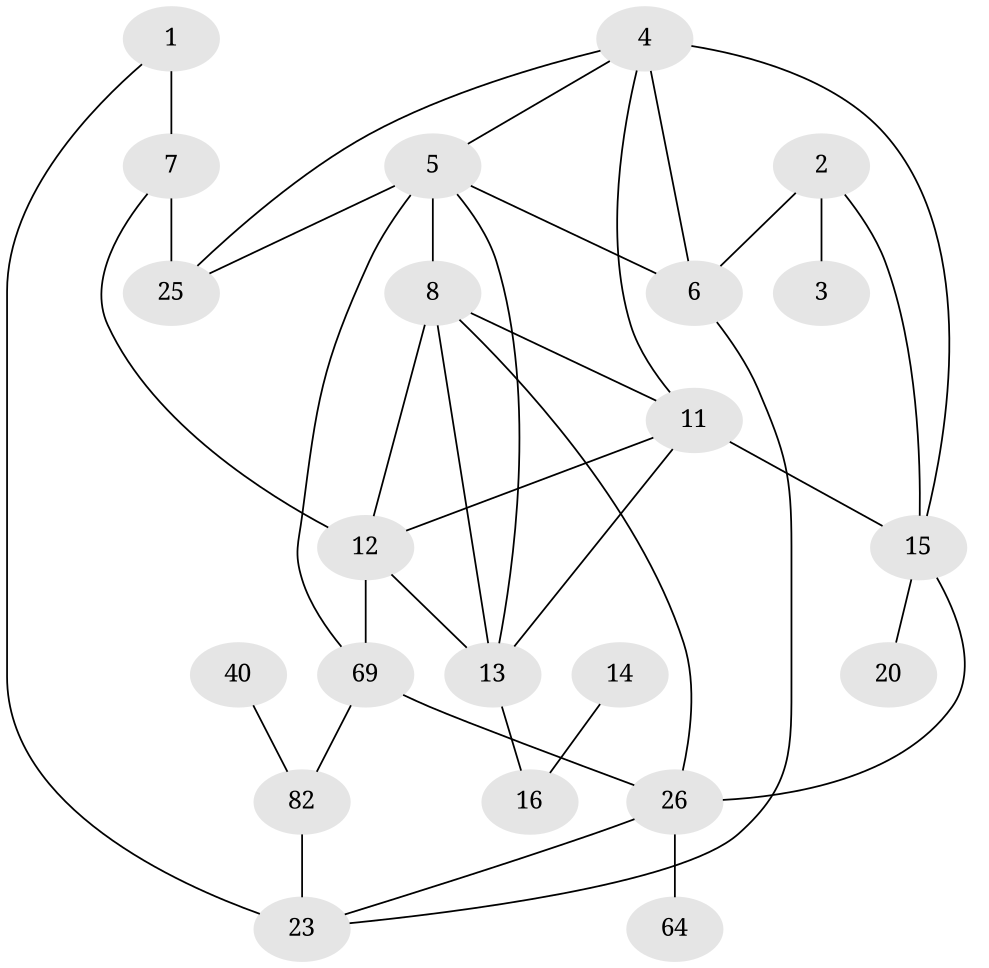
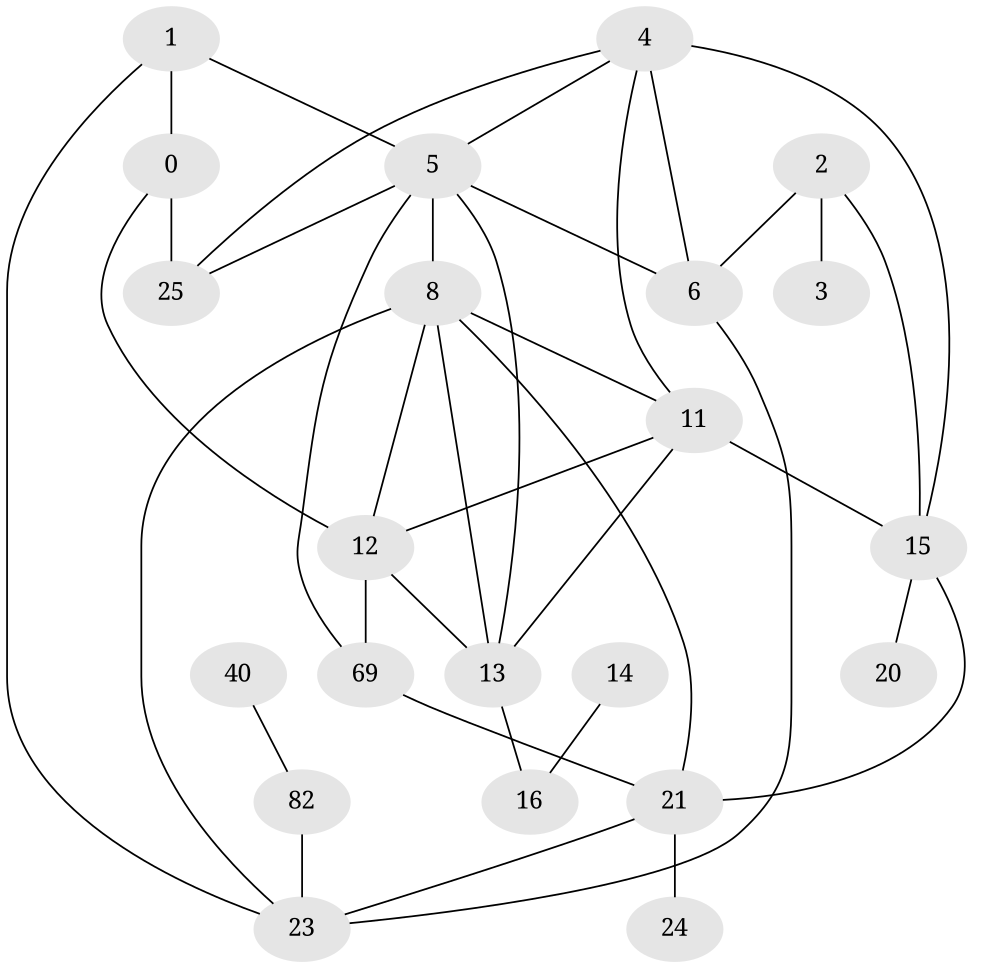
  graph {
    fontname="Noto Serif"
    node [color=gray90 fontname="Noto Serif" style=filled]
    edge [fontname="Noto Serif" weight=1.0]
    1
    5
-   7
+   7 [label=0]
    23
    6
    13
    25
    8
    n9 [label=69]
    12
    2
    3
    15
    16
    20
-   21 [label=26]
+   21
    4
    11
    n19 [label=82]
-   24 [label=64]
+   24
    n21 [label=40]
    14
+   1 -- 5
    1 -- 7
    1 -- 23
    5 -- 6
    5 -- 13
    5 -- 25
    5 -- 8
    5 -- n9
    7 -- 25 [weight=2.0]
    7 -- 12
    6 -- 23
    13 -- 16
+   8 -- 23
    8 -- 13
    8 -- 12
    8 -- 21
    8 -- 11 [weight=2.0]
    n9 -- 21
-   n9 -- n19
    12 -- 13
    12 -- n9 [weight=2.0]
    2 -- 6
    2 -- 3 [weight=2.0]
    2 -- 15 [weight=2.0]
    15 -- 20
    15 -- 21
    21 -- 23
    21 -- 24
    4 -- 5
    4 -- 6 [weight=2.0]
    4 -- 25
    4 -- 15
    4 -- 11
    11 -- 13
    11 -- 12 [weight=2.0]
    11 -- 15
    n19 -- 23 [weight=2.0]
    n21 -- n19
    14 -- 16
  }
